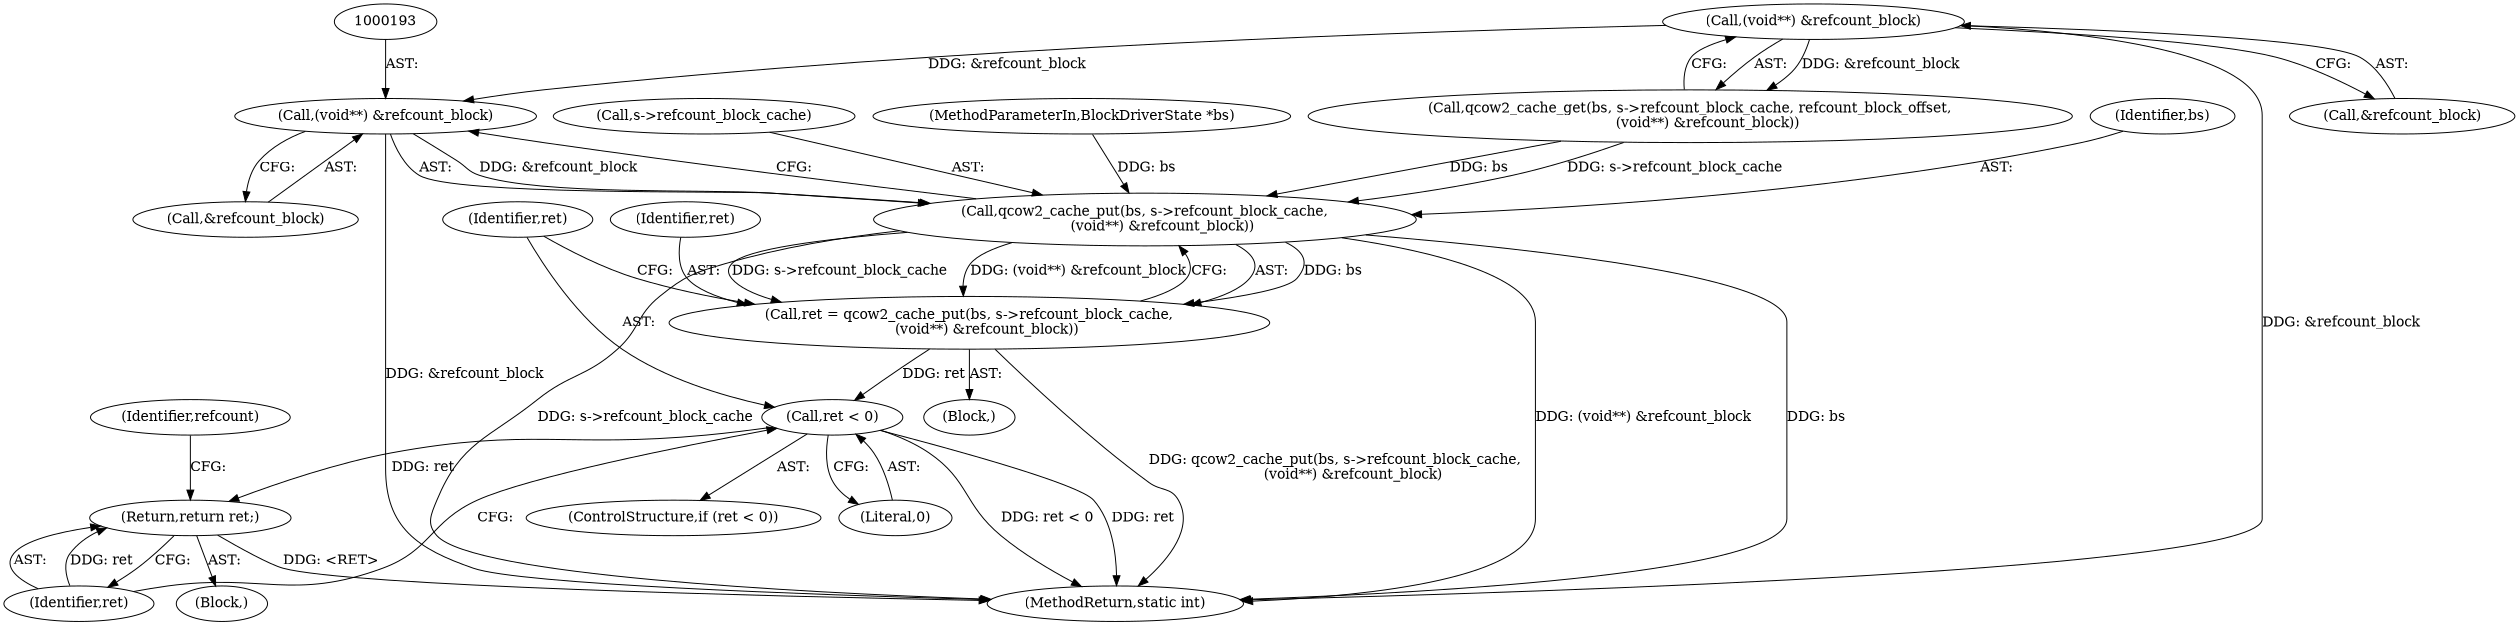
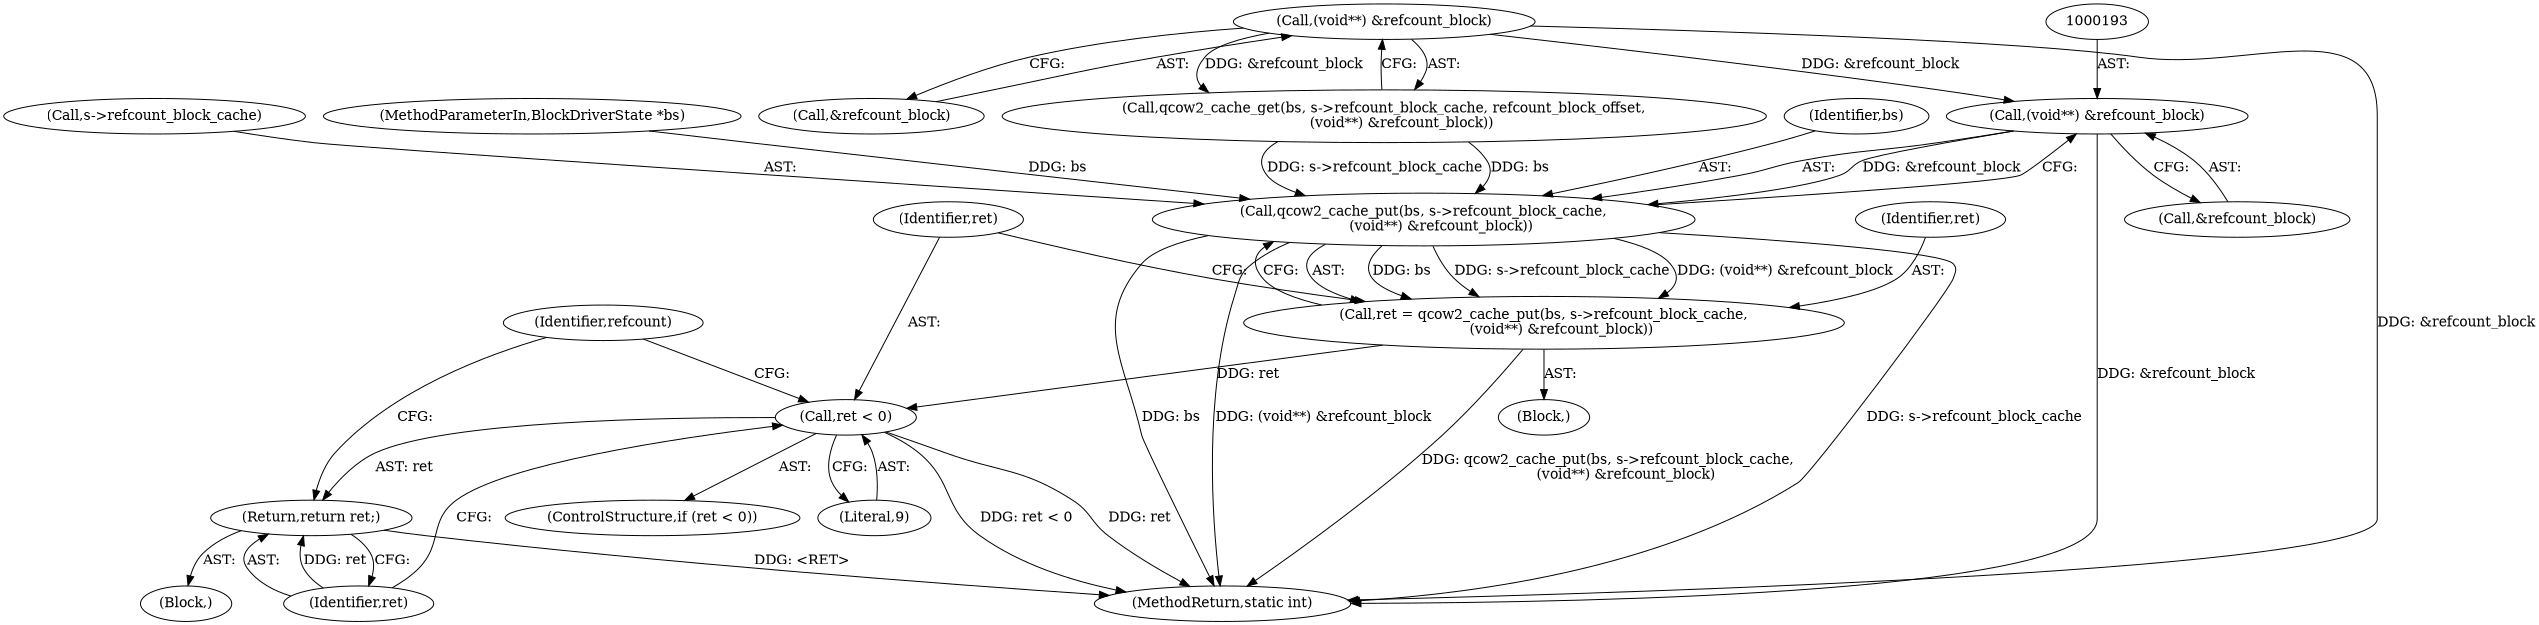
  digraph {
    n1 [label="(Call,(void**) &refcount_block)"]
    n2 [label="(Call,qcow2_cache_put(bs, s->refcount_block_cache,\n        (void**) &refcount_block))"]
    n3 [label="(Call,&refcount_block)"]
    n4 [label="(MethodReturn,static int)"]
    n5 [label="(Call,ret = qcow2_cache_put(bs, s->refcount_block_cache,\n        (void**) &refcount_block))"]
    n6 [label="(Call,(void**) &refcount_block)"]
    n7 [label="(Call,&refcount_block)"]
    n8 [label="(Call,qcow2_cache_get(bs, s->refcount_block_cache, refcount_block_offset,\n        (void**) &refcount_block))"]
    n9 [label="(Call,ret < 0)"]
    n10 [label="(Block,)"]
    n11 [label="(Return,return ret;)"]
    n12 [label="(ControlStructure,if (ret < 0))"]
-   n13 [label="(Literal,0)"]
+   n13 [label="(Literal,9)"]
    n14 [label="(Block,)"]
    n15 [label="(Identifier,ret)"]
    n16 [label="(Call,s->refcount_block_cache)"]
    n17 [label="(MethodParameterIn,BlockDriverState *bs)"]
    n18 [label="(Identifier,bs)"]
    n19 [label="(Identifier,refcount)"]
    n20 [label="(Identifier,ret)"]
    n21 [label="(Identifier,ret)"]
    1000193
    n1 -> n2 [label="AST: "]
    n1 -> n2 [label="DDG: &refcount_block"]
    n1 -> n3 [label="CFG: "]
    n1 -> n4 [label="DDG: &refcount_block"]
    n2 -> n1 [label="CFG: "]
    n2 -> n4 [label="DDG: bs"]
    n2 -> n4 [label="DDG: s->refcount_block_cache"]
    n2 -> n4 [label="DDG: (void**) &refcount_block"]
    n2 -> n5 [label="AST: "]
    n2 -> n5 [label="DDG: bs"]
    n2 -> n5 [label="DDG: s->refcount_block_cache"]
    n2 -> n5 [label="DDG: (void**) &refcount_block"]
    n3 -> n1 [label="AST: "]
    n5 -> n2 [label="CFG: "]
    n5 -> n4 [label="DDG: qcow2_cache_put(bs, s->refcount_block_cache,\n        (void**) &refcount_block)"]
    n5 -> n9 [label="DDG: ret"]
    n5 -> n10 [label="AST: "]
    n6 -> n1 [label="DDG: &refcount_block"]
    n6 -> n4 [label="DDG: &refcount_block"]
    n6 -> n7 [label="CFG: "]
    n6 -> n8 [label="AST: "]
    n6 -> n8 [label="DDG: &refcount_block"]
    n7 -> n6 [label="AST: "]
    n8 -> n2 [label="DDG: bs"]
    n8 -> n2 [label="DDG: s->refcount_block_cache"]
    n8 -> n6 [label="CFG: "]
    n9 -> n4 [label="DDG: ret < 0"]
    n9 -> n4 [label="DDG: ret"]
-   n9 -> n11 [label="DDG: ret"]
+   n9 -> n11 [label="AST: ret"]
    n9 -> n12 [label="AST: "]
    n9 -> n13 [label="CFG: "]
    n11 -> n4 [label="DDG: <RET>"]
    n11 -> n14 [label="AST: "]
    n11 -> n15 [label="CFG: "]
    n13 -> n9 [label="AST: "]
    n15 -> n9 [label="CFG: "]
    n15 -> n11 [label="AST: "]
    n15 -> n11 [label="DDG: ret"]
    n16 -> n2 [label="AST: "]
    n17 -> n2 [label="DDG: bs"]
    n18 -> n2 [label="AST: "]
+   n19 -> n9 [label="CFG: "]
    n19 -> n11 [label="CFG: "]
    n20 -> n5 [label="CFG: "]
    n20 -> n9 [label="AST: "]
    n21 -> n5 [label="AST: "]
    1000193 -> n1 [label="AST: "]
  }
